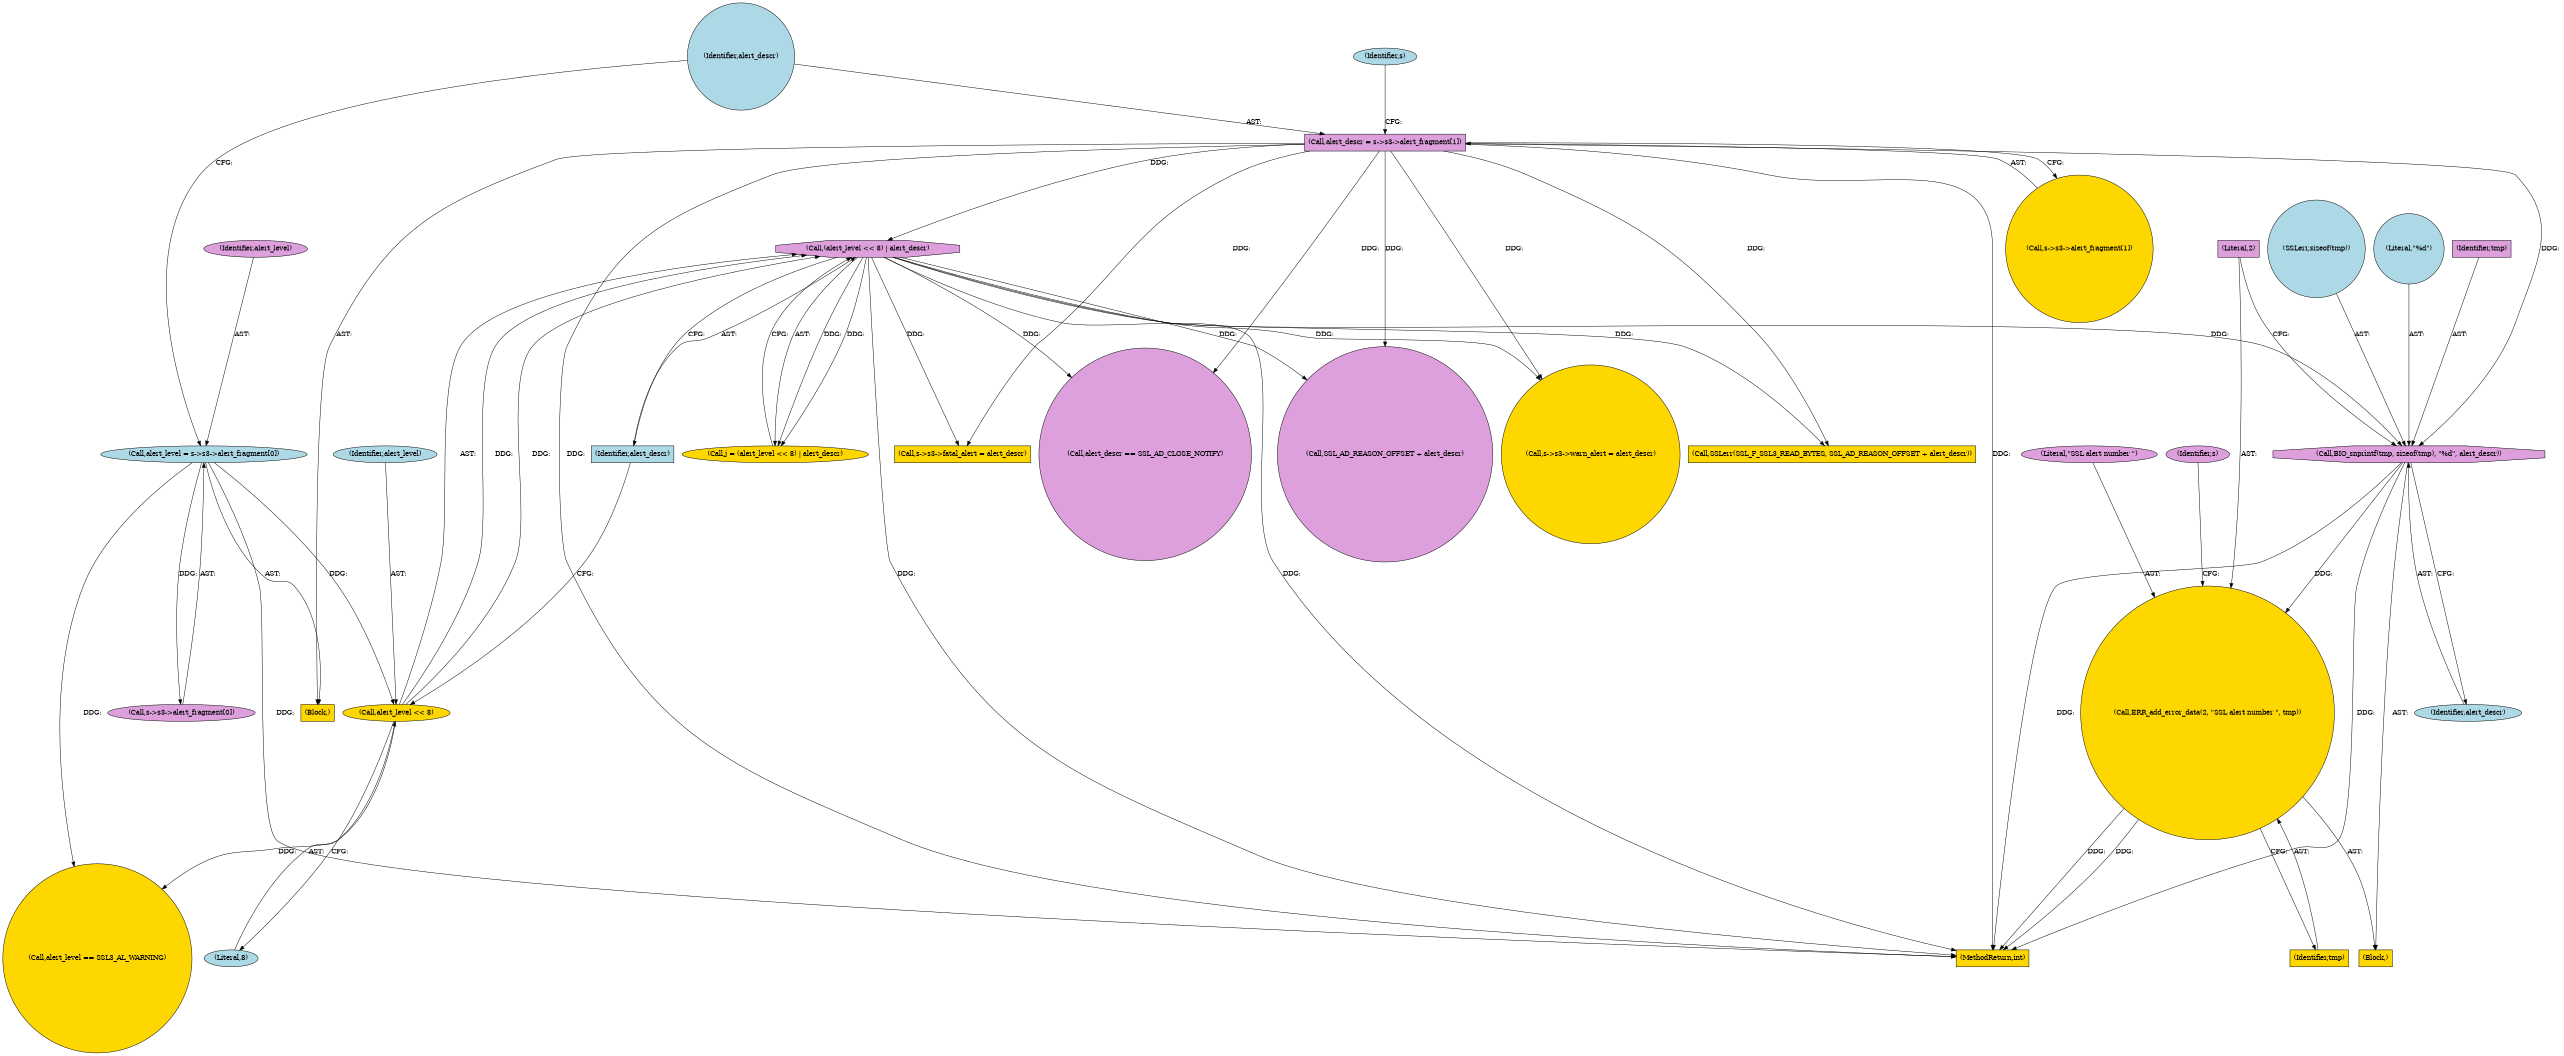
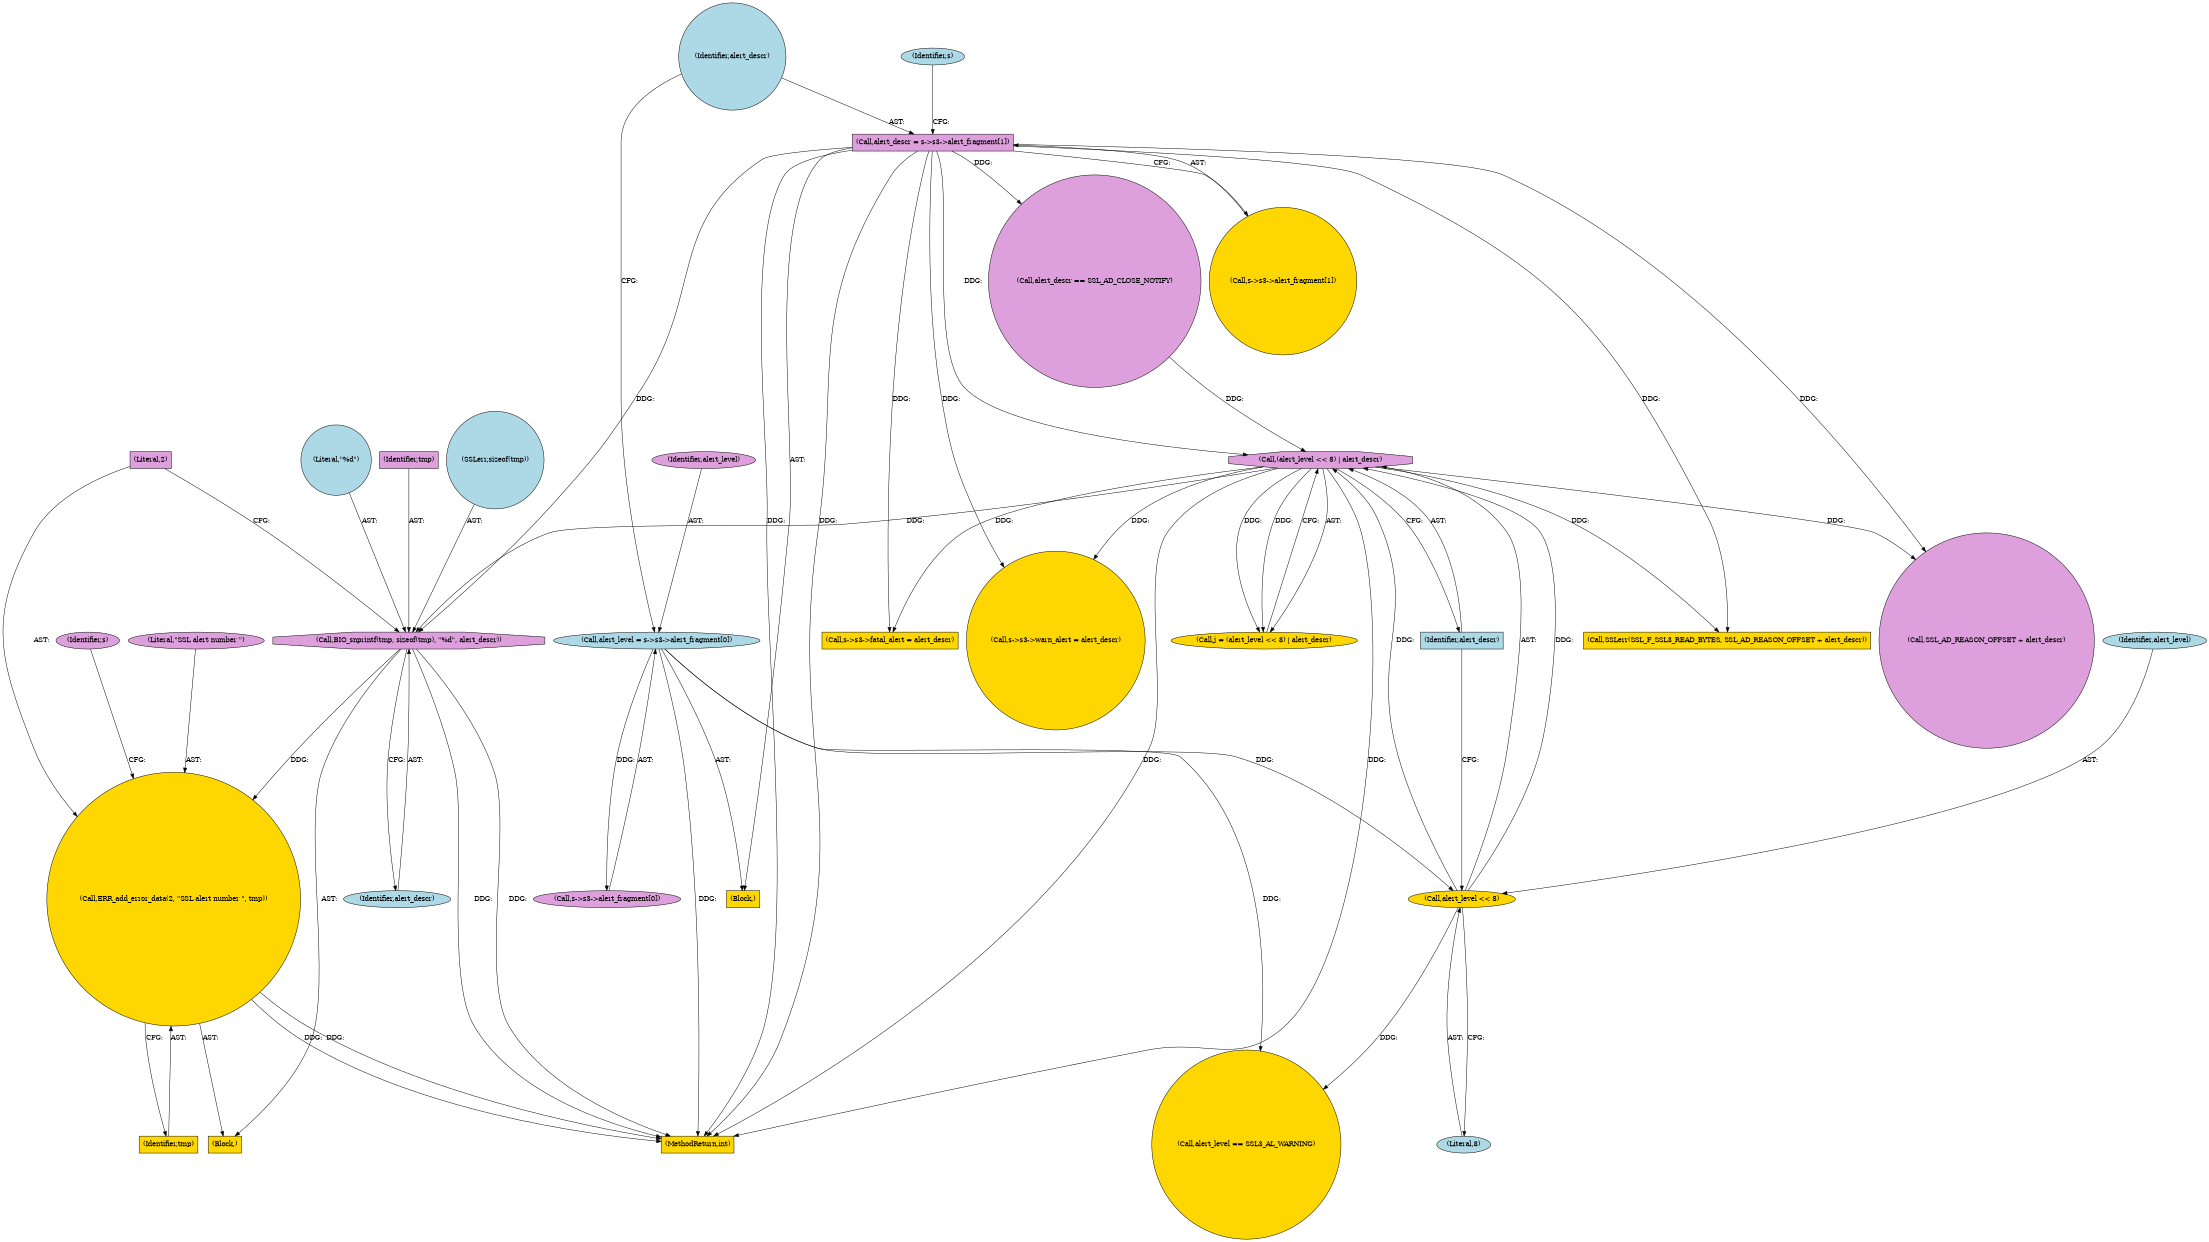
  digraph {
    node [fillcolor=gold shape=ellipse style=filled]
    n1 [fillcolor=plum label="(Call,BIO_snprintf(tmp, sizeof(tmp), \"%d\", alert_descr))" shape=octagon]
    n2 [label="(Call,ERR_add_error_data(2, \"SSL alert number \", tmp))" shape=circle]
    n3 [label="(Block,)" shape=box]
    n4 [label="(MethodReturn,int)" shape=box]
    n5 [fillcolor=lightblue label="(Identifier,alert_descr)"]
    n6 [label="(Identifier,tmp)" shape=box]
    n7 [fillcolor=plum label="(Call,(alert_level << 8) | alert_descr)" shape=octagon]
    n8 [label="(Call,s->s3->fatal_alert = alert_descr)" shape=box]
    n9 [label="(Call,j = (alert_level << 8) | alert_descr)"]
    n10 [fillcolor=plum label="(Call,alert_descr == SSL_AD_CLOSE_NOTIFY)" shape=circle]
    n11 [fillcolor=plum label="(Call,SSL_AD_REASON_OFFSET + alert_descr)" shape=circle]
    n12 [fillcolor=lightblue label="(Identifier,alert_descr)" shape=box]
    n13 [label="(Call,s->s3->warn_alert = alert_descr)" shape=circle]
    n14 [label="(Call,SSLerr(SSL_F_SSL3_READ_BYTES, SSL_AD_REASON_OFFSET + alert_descr))" shape=box]
    n15 [label="(Call,alert_level << 8)"]
    n16 [label="(Call,alert_level == SSL3_AL_WARNING)" shape=circle]
    n17 [fillcolor=lightblue label="(Literal,8)"]
    n18 [fillcolor=lightblue label="(Call,alert_level = s->s3->alert_fragment[0])"]
    n19 [fillcolor=plum label="(Call,s->s3->alert_fragment[0])"]
    n20 [label="(Block,)" shape=box]
    n21 [fillcolor=plum label="(Call,alert_descr = s->s3->alert_fragment[1])" shape=box]
    n22 [label="(Call,s->s3->alert_fragment[1])" shape=circle]
    n23 [fillcolor=lightblue label="(SSLerr,sizeof(tmp))" shape=circle]
    n24 [fillcolor=plum label="(Identifier,alert_level)"]
    n25 [fillcolor=lightblue label="(Literal,\"%d\")" shape=circle]
    n26 [fillcolor=lightblue label="(Identifier,alert_descr)" shape=circle]
    n27 [fillcolor=plum label="(Literal,\"SSL alert number \")"]
    n28 [fillcolor=plum label="(Identifier,s)"]
    n29 [fillcolor=plum label="(Literal,2)" shape=box]
    n30 [fillcolor=plum label="(Identifier,tmp)" shape=box]
    n31 [fillcolor=lightblue label="(Identifier,alert_level)"]
    n32 [fillcolor=lightblue label="(Identifier,s)"]
    n1 -> n2 [label="DDG: "]
    n1 -> n3 [label="AST: "]
    n1 -> n4 [label="DDG: "]
    n1 -> n4 [label="DDG: "]
    n1 -> n5 [label="CFG: "]
    n2 -> n3 [label="AST: "]
    n2 -> n4 [label="DDG: "]
    n2 -> n4 [label="DDG: "]
    n2 -> n6 [label="CFG: "]
    n5 -> n1 [label="AST: "]
    n6 -> n2 [label="AST: "]
    n7 -> n1 [label="DDG: "]
    n7 -> n4 [label="DDG: "]
    n7 -> n4 [label="DDG: "]
    n7 -> n8 [label="DDG: "]
    n7 -> n9 [label="AST: "]
    n7 -> n9 [label="DDG: "]
    n7 -> n9 [label="DDG: "]
-   n7 -> n10 [label="DDG: "]
+   n10 -> n7 [label="DDG: "]
    n7 -> n11 [label="DDG: "]
    n7 -> n12 [label="CFG: "]
    n7 -> n13 [label="DDG: "]
    n7 -> n14 [label="DDG: "]
    n9 -> n7 [label="CFG: "]
    n12 -> n7 [label="AST: "]
    n12 -> n15 [label="CFG: "]
    n15 -> n7 [label="AST: "]
    n15 -> n7 [label="DDG: "]
    n15 -> n7 [label="DDG: "]
    n15 -> n16 [label="DDG: "]
    n15 -> n17 [label="CFG: "]
    n17 -> n15 [label="AST: "]
    n18 -> n4 [label="DDG: "]
    n18 -> n15 [label="DDG: "]
    n18 -> n16 [label="DDG: "]
    n18 -> n19 [label="DDG: "]
    n18 -> n20 [label="AST: "]
    n19 -> n18 [label="AST: "]
    n21 -> n1 [label="DDG: "]
    n21 -> n4 [label="DDG: "]
    n21 -> n4 [label="DDG: "]
    n21 -> n7 [label="DDG: "]
    n21 -> n8 [label="DDG: "]
    n21 -> n10 [label="DDG: "]
    n21 -> n11 [label="DDG: "]
    n21 -> n13 [label="DDG: "]
    n21 -> n14 [label="DDG: "]
    n21 -> n20 [label="AST: "]
    n21 -> n22 [label="CFG: "]
    n22 -> n21 [label="AST: "]
    n23 -> n1 [label="AST: "]
    n24 -> n18 [label="AST: "]
    n25 -> n1 [label="AST: "]
    n26 -> n18 [label="CFG: "]
    n26 -> n21 [label="AST: "]
    n27 -> n2 [label="AST: "]
    n28 -> n2 [label="CFG: "]
    n29 -> n1 [label="CFG: "]
    n29 -> n2 [label="AST: "]
    n30 -> n1 [label="AST: "]
    n31 -> n15 [label="AST: "]
    n32 -> n21 [label="CFG: "]
  }
